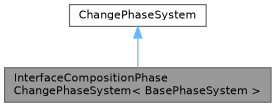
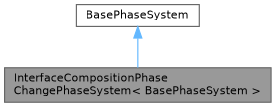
  digraph {
    node [color=gray40 fontname=Helvetica fontsize=10 shape=box style=filled]
    n1 [fillcolor=grey60 fontcolor=black height=0.2 label="InterfaceCompositionPhase\lChangePhaseSystem\< BasePhaseSystem \>" width=0.4]
-   n2 [fillcolor=white height=0.2 label=ChangePhaseSystem width=0.4]
+   n2 [fillcolor=white height=0.2 label=BasePhaseSystem width=0.4]
    n2 -> n1 [color=steelblue1 dir=back fontname=Helvetica fontsize=10 labelfontname=Helvetica labelfontsize=10 style=solid]
  }
